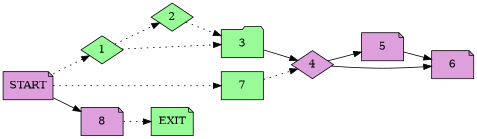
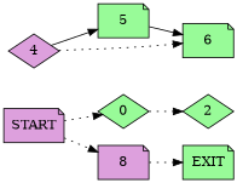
  digraph {
    rankdir=LR
    node [fillcolor=palegreen shape=note style=filled]
    edge [style=dotted]
    n1 [fillcolor=plum label=START]
-   1 [shape=diamond]
-   7 [shape=box]
+   1 [shape=diamond label=0]
    8 [fillcolor=plum]
    2 [shape=diamond]
-   3 [shape=folder]
    4 [fillcolor=plum shape=diamond]
    n8 [label=EXIT]
-   5 [fillcolor=plum]
-   6 [fillcolor=plum]
+   5
+   6
    n1 -> 1
-   n1 -> 7
-   n1 -> 8 [style=solid]
+   n1 -> 8
    1 -> 2
-   1 -> 3
-   7 -> 4
    8 -> n8
-   2 -> 3
-   3 -> 4 [style=solid]
    4 -> 5 [style=solid]
-   4 -> 6 [style=solid]
+   4 -> 6
    5 -> 6 [style=solid]
  }
